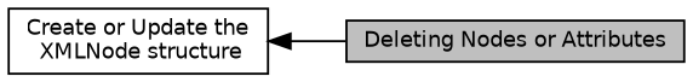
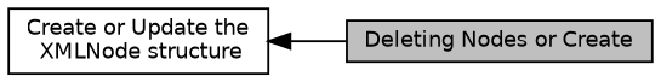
  digraph {
    rankdir=LR
    fontname="DejaVu Sans"
    node [color=black fontname="DejaVu Sans" fontsize=10 shape=box style=filled]
    n1 [fillcolor=white height=0.2 label="Create or Update the\l XMLNode structure" width=0.4]
-   n2 [fillcolor=grey75 fontcolor=black height=0.2 label="Deleting Nodes or Attributes" width=0.4]
+   n2 [fillcolor=grey75 fontcolor=black height=0.2 label="Deleting Nodes or Create" width=0.4]
    n1 -> n2 [dir=back fontname="DejaVu Sans" fontsize=10 labelfontname=Helvetica labelfontsize=10 shape=plaintext style=solid]
  }
